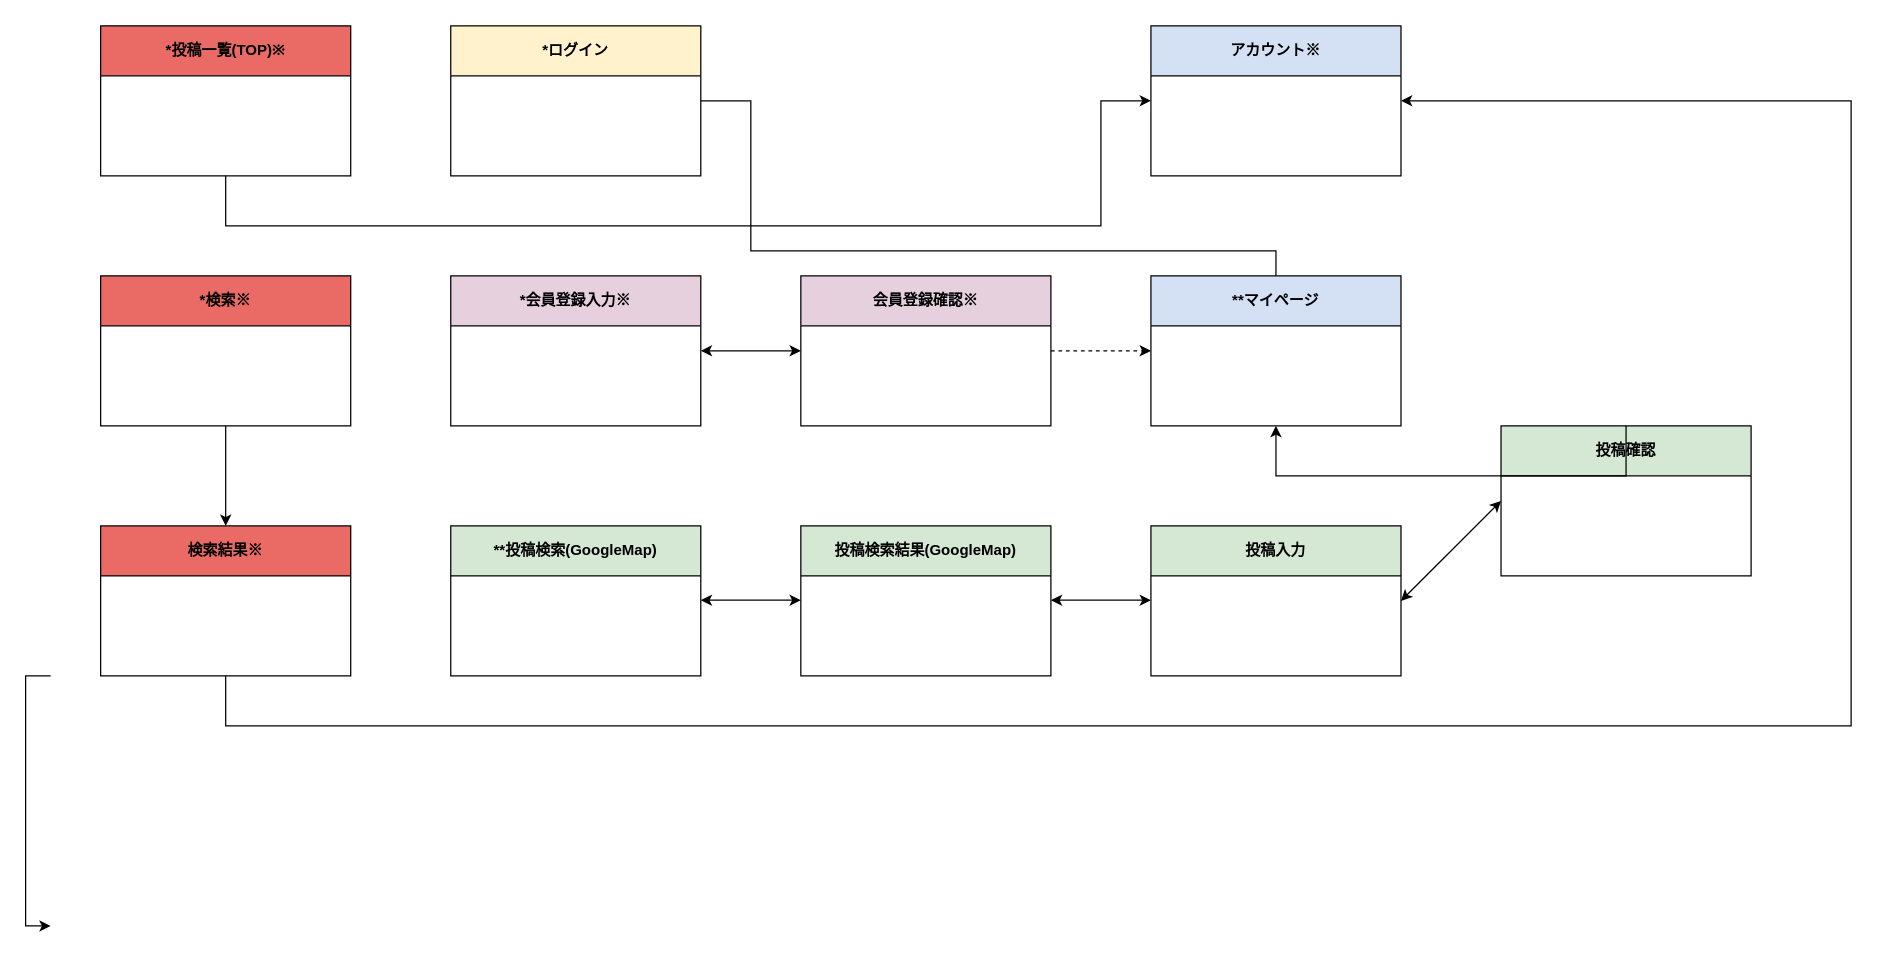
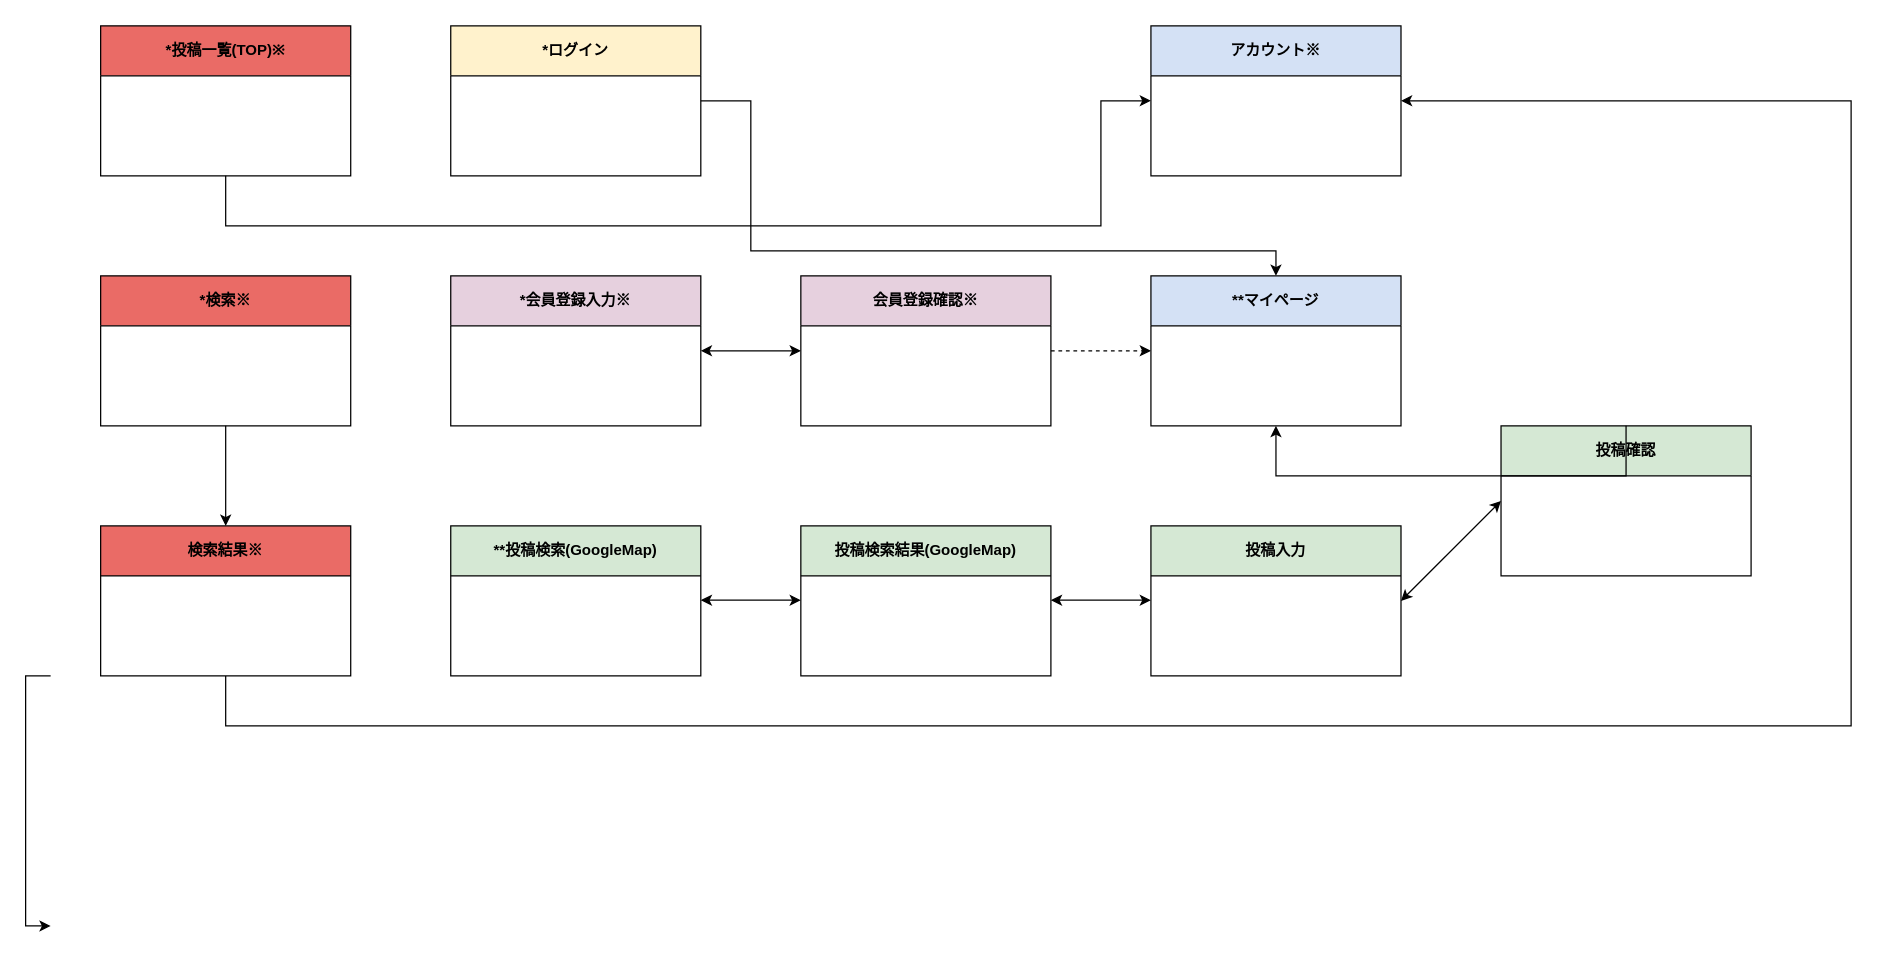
  <mxCell id="0" />
  <mxCell id="1" parent="0" />
  <mxCell id="2" value="**マイページ" style="swimlane;whiteSpace=wrap;html=1;startSize=40;fillColor=#D4E1F5;" vertex="1" parent="1"><mxGeometry x="920" y="220" width="200" height="120" as="geometry" /></mxCell>
  <mxCell id="3" value="アカウント※" style="swimlane;whiteSpace=wrap;html=1;startSize=40;fillColor=#D4E1F5;" vertex="1" parent="1"><mxGeometry x="920" y="20" width="200" height="120" as="geometry" /></mxCell>
  <mxCell id="4" value="*投稿一覧(TOP)※" style="swimlane;whiteSpace=wrap;html=1;startSize=40;fillColor=#EA6B66;" vertex="1" parent="1"><mxGeometry x="80" y="20" width="200" height="120" as="geometry" /></mxCell>
  <mxCell id="5" value="*検索※" style="swimlane;whiteSpace=wrap;html=1;startSize=40;fillColor=#EA6B66;" vertex="1" parent="1"><mxGeometry x="80" y="220" width="200" height="120" as="geometry" /></mxCell>
  <mxCell id="6" value="*ログイン" style="swimlane;whiteSpace=wrap;html=1;startSize=40;fillColor=#FFF2CC;" vertex="1" parent="1"><mxGeometry x="360" y="20" width="200" height="120" as="geometry" /></mxCell>
  <mxCell id="7" value="投稿検索結果(GoogleMap)" style="swimlane;whiteSpace=wrap;html=1;startSize=40;fillColor=#D5E8D4;" vertex="1" parent="1"><mxGeometry x="640" y="420" width="200" height="120" as="geometry" /></mxCell>
  <mxCell id="8" value="投稿入力" style="swimlane;whiteSpace=wrap;html=1;startSize=40;fillColor=#D5E8D4;" vertex="1" parent="1"><mxGeometry x="920" y="420" width="200" height="120" as="geometry" /></mxCell>
  <mxCell id="9" value="投稿確認" style="swimlane;whiteSpace=wrap;html=1;startSize=40;fillColor=#D5E8D4;" vertex="1" parent="1"><mxGeometry x="1200" y="340" width="200" height="120" as="geometry" /></mxCell>
  <mxCell id="10" value="" style="endArrow=classic;startArrow=classic;html=1;rounded=0;entryX=1;entryY=0.5;entryDx=0;entryDy=0;exitX=0;exitY=0.5;exitDx=0;exitDy=0;" edge="1" parent="1" source="9" target="8"><mxGeometry width="50" height="50" relative="1" as="geometry"><mxPoint x="370" y="730" as="sourcePoint" /><mxPoint x="330" y="730" as="targetPoint" /></mxGeometry></mxCell>
  <mxCell id="11" value="*会員登録入力※" style="swimlane;whiteSpace=wrap;html=1;startSize=40;fillColor=#E6D0DE;" vertex="1" parent="1"><mxGeometry x="360" y="220" width="200" height="120" as="geometry" /></mxCell>
  <mxCell id="12" value="会員登録確認※" style="swimlane;whiteSpace=wrap;html=1;startSize=40;fillColor=#E6D0DE;" vertex="1" parent="1"><mxGeometry x="640" y="220" width="200" height="120" as="geometry" /></mxCell>
  <mxCell id="13" value="" style="endArrow=classic;html=1;rounded=0;entryX=0;entryY=0;entryDx=0;entryDy=0;" edge="1" parent="1"><mxGeometry width="50" height="50" relative="1" as="geometry"><mxPoint x="40" y="540" as="sourcePoint" /><mxPoint x="40" y="740" as="targetPoint" /><Array as="points"><mxPoint x="20" y="540" /><mxPoint x="20" y="740" /></Array></mxGeometry></mxCell>
  <mxCell id="14" value="" style="endArrow=classic;startArrow=classic;html=1;rounded=0;exitX=1;exitY=0.5;exitDx=0;exitDy=0;entryX=0;entryY=0.5;entryDx=0;entryDy=0;" edge="1" parent="1" source="11" target="12"><mxGeometry width="50" height="50" relative="1" as="geometry"><mxPoint x="-190" y="890" as="sourcePoint" /><mxPoint x="-150" y="890" as="targetPoint" /></mxGeometry></mxCell>
  <mxCell id="15" value="" style="endArrow=classic;html=1;rounded=0;entryX=0;entryY=0.5;entryDx=0;entryDy=0;exitX=1;exitY=0.5;exitDx=0;exitDy=0;dashed=1;" edge="1" parent="1" source="12" target="2"><mxGeometry width="50" height="50" relative="1" as="geometry"><mxPoint x="840" y="290" as="sourcePoint" /><mxPoint x="1070" y="380" as="targetPoint" /></mxGeometry></mxCell>
  <mxCell id="16" value="検索結果※" style="swimlane;whiteSpace=wrap;html=1;startSize=40;fillColor=#EA6B66;" vertex="1" parent="1"><mxGeometry x="80" y="420" width="200" height="120" as="geometry" /></mxCell>
  <mxCell id="17" value="**投稿検索(GoogleMap)" style="swimlane;whiteSpace=wrap;html=1;startSize=40;fillColor=#D5E8D4;" vertex="1" parent="1"><mxGeometry x="360" y="420" width="200" height="120" as="geometry" /></mxCell>
  <mxCell id="18" value="" style="endArrow=classic;startArrow=classic;html=1;rounded=0;exitX=1;exitY=0.5;exitDx=0;exitDy=0;entryX=0;entryY=0.5;entryDx=0;entryDy=0;" edge="1" parent="1"><mxGeometry width="50" height="50" relative="1" as="geometry"><mxPoint x="560" y="479.41" as="sourcePoint" /><mxPoint x="640" y="479.41" as="targetPoint" /></mxGeometry></mxCell>
  <mxCell id="19" value="" style="endArrow=classic;startArrow=classic;html=1;rounded=0;exitX=1;exitY=0.5;exitDx=0;exitDy=0;entryX=0;entryY=0.5;entryDx=0;entryDy=0;" edge="1" parent="1"><mxGeometry width="50" height="50" relative="1" as="geometry"><mxPoint x="840" y="479.41" as="sourcePoint" /><mxPoint x="920" y="479.41" as="targetPoint" /></mxGeometry></mxCell>
  <mxCell id="20" value="" style="endArrow=classic;html=1;rounded=0;entryX=0.5;entryY=1;entryDx=0;entryDy=0;exitX=0.5;exitY=0;exitDx=0;exitDy=0;" edge="1" parent="1" source="9" target="2"><mxGeometry width="50" height="50" relative="1" as="geometry"><mxPoint x="1020" y="430" as="sourcePoint" /><mxPoint x="1070" y="380" as="targetPoint" /><Array as="points"><mxPoint x="1300" y="380" /><mxPoint x="1020" y="380" /></Array></mxGeometry></mxCell>
  <mxCell id="21" value="" style="endArrow=classic;html=1;rounded=0;entryX=0.5;entryY=0;entryDx=0;entryDy=0;exitX=0.5;exitY=1;exitDx=0;exitDy=0;" edge="1" parent="1" source="5" target="16"><mxGeometry width="50" height="50" relative="1" as="geometry"><mxPoint x="1020" y="430" as="sourcePoint" /><mxPoint x="1070" y="380" as="targetPoint" /></mxGeometry></mxCell>
  <mxCell id="22" value="" style="endArrow=classic;html=1;rounded=0;entryX=1;entryY=0.5;entryDx=0;entryDy=0;exitX=0.5;exitY=1;exitDx=0;exitDy=0;" edge="1" parent="1" source="16" target="3"><mxGeometry width="50" height="50" relative="1" as="geometry"><mxPoint x="190" y="350" as="sourcePoint" /><mxPoint x="190" y="430" as="targetPoint" /><Array as="points"><mxPoint x="180" y="580" /><mxPoint x="1480" y="580" /><mxPoint x="1480" y="80" /></Array></mxGeometry></mxCell>
  <mxCell id="23" value="" style="endArrow=classic;html=1;rounded=0;entryX=0;entryY=0.5;entryDx=0;entryDy=0;exitX=0.5;exitY=1;exitDx=0;exitDy=0;" edge="1" parent="1" source="4" target="3"><mxGeometry width="50" height="50" relative="1" as="geometry"><mxPoint x="1020" y="430" as="sourcePoint" /><mxPoint x="1070" y="380" as="targetPoint" /><Array as="points"><mxPoint x="180" y="180" /><mxPoint x="880" y="180" /><mxPoint x="880" y="80" /></Array></mxGeometry></mxCell>
- <mxCell id="24" value="" style="endArrow=none;html=1;rounded=0;exitX=1;exitY=0.5;exitDx=0;exitDy=0;entryX=0.5;entryY=0;entryDx=0;entryDy=0;" edge="1" parent="1" source="6" target="2"><mxGeometry width="50" height="50" relative="1" as="geometry"><mxPoint x="1020" y="430" as="sourcePoint" /><mxPoint x="1070" y="380" as="targetPoint" /><Array as="points"><mxPoint x="600" y="80" /><mxPoint x="600" y="200" /><mxPoint x="1020" y="200" /></Array></mxGeometry></mxCell>
+ <mxCell id="24" value="" style="endArrow=classic;html=1;rounded=0;exitX=1;exitY=0.5;exitDx=0;exitDy=0;entryX=0.5;entryY=0;entryDx=0;entryDy=0;" edge="1" parent="1" source="6" target="2"><mxGeometry width="50" height="50" relative="1" as="geometry"><mxPoint x="1020" y="430" as="sourcePoint" /><mxPoint x="1070" y="380" as="targetPoint" /><Array as="points"><mxPoint x="600" y="80" /><mxPoint x="600" y="200" /><mxPoint x="1020" y="200" /></Array></mxGeometry></mxCell>
